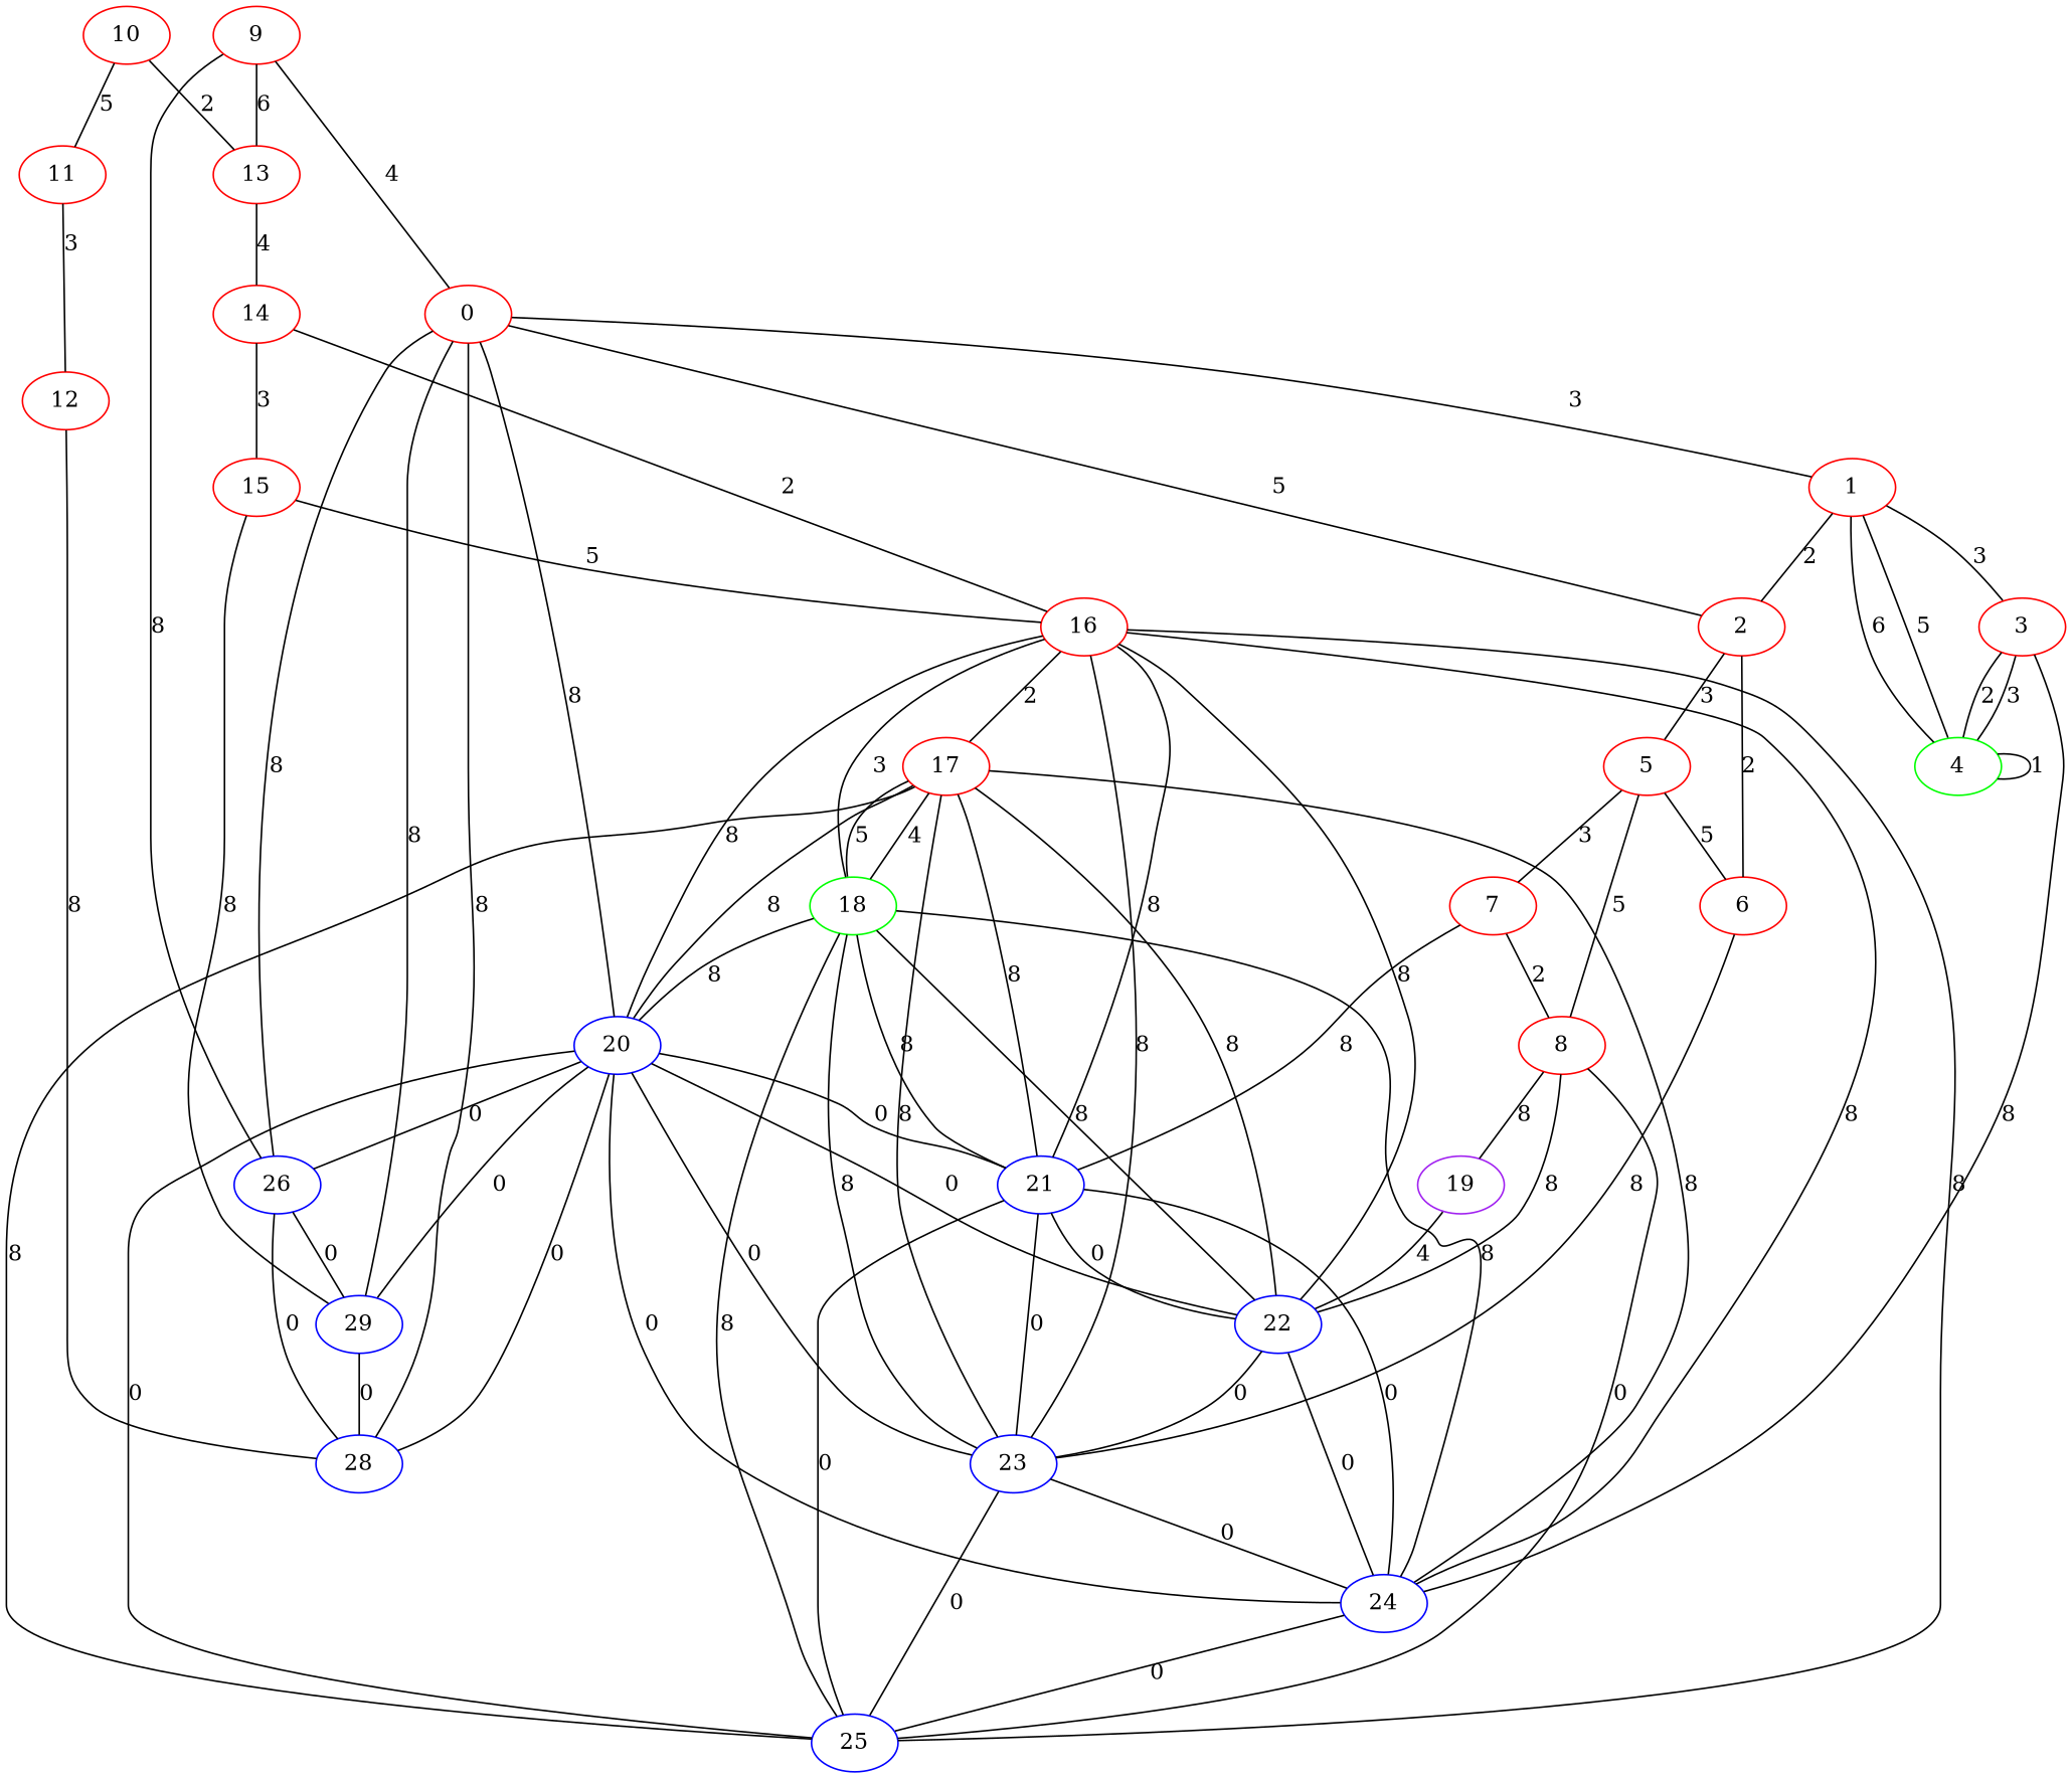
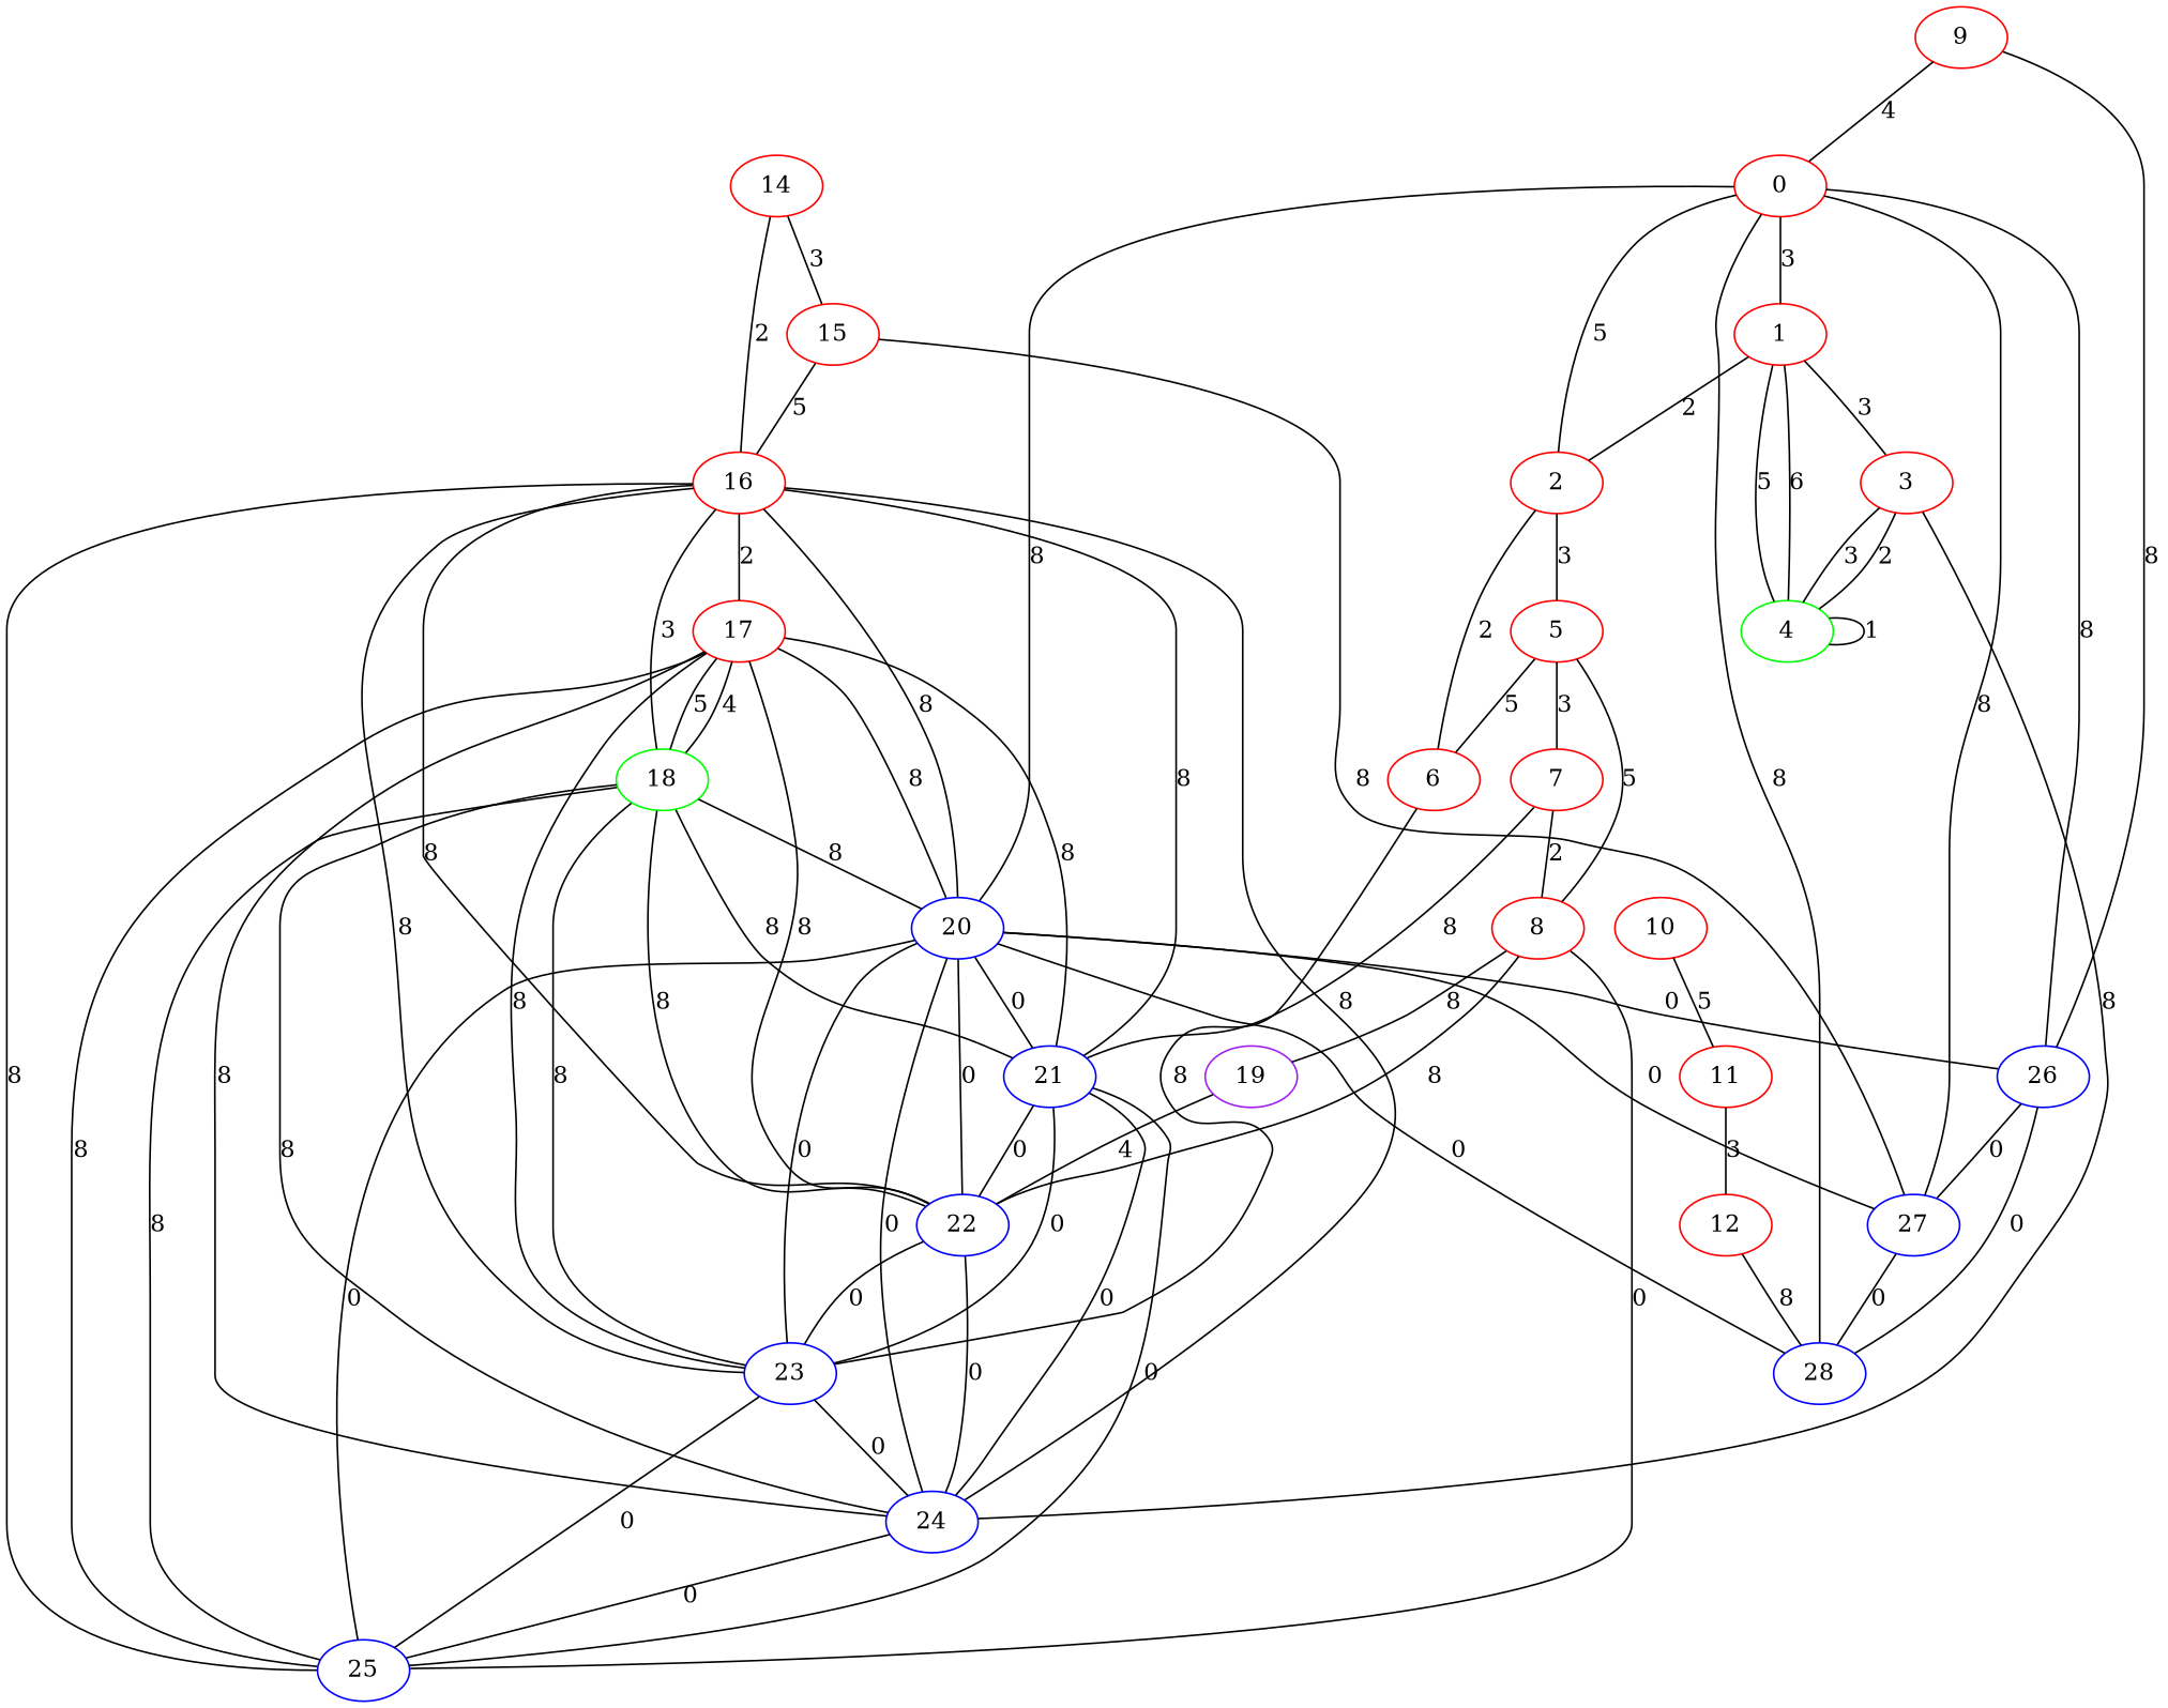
  graph {
    node [color=red weight=1]
    0
    1
    2
    20 [color=blue weight=3]
    26 [color=blue weight=3]
-   27 [color=blue weight=3 label=29]
+   27 [color=blue weight=3]
    28 [color=blue weight=3]
    3
    4 [color=green weight=2]
    5
    6
    24 [color=blue weight=3]
    23 [color=blue weight=3]
    21 [color=blue weight=3]
    22 [color=blue weight=3]
    25 [color=blue weight=3]
    7
    8
    19 [color=purple weight=4]
    9
-   13
    10
    11
    14
    12
    15
    16
    17
    18 [color=green weight=2]
    0 -- 1 [label=3]
    0 -- 2 [label=5]
    0 -- 20 [label=8]
    0 -- 26 [label=8]
    0 -- 27 [label=8]
    0 -- 28 [label=8]
    1 -- 2 [label=2]
    1 -- 3 [label=3]
    1 -- 4 [label=5]
    1 -- 4 [label=6]
    2 -- 5 [label=3]
    2 -- 6 [label=2]
    20 -- 26 [label=0]
    20 -- 27 [label=0]
    20 -- 28 [label=0]
    20 -- 24 [label=0]
    20 -- 23 [label=0]
    20 -- 21 [label=0]
    20 -- 22 [label=0]
    20 -- 25 [label=0]
    26 -- 27 [label=0]
    26 -- 28 [label=0]
    27 -- 28 [label=0]
    3 -- 4 [label=2]
    3 -- 4 [label=3]
    3 -- 24 [label=8]
    4 -- 4 [label=1]
    5 -- 6 [label=5]
    5 -- 7 [label=3]
    5 -- 8 [label=5]
    6 -- 23 [label=8]
    24 -- 25 [label=0]
    23 -- 24 [label=0]
    23 -- 25 [label=0]
    21 -- 24 [label=0]
    21 -- 23 [label=0]
    21 -- 22 [label=0]
    21 -- 25 [label=0]
    22 -- 24 [label=0]
    22 -- 23 [label=0]
    7 -- 21 [label=8]
    7 -- 8 [label=2]
    8 -- 22 [label=8]
    8 -- 25 [label=0]
    8 -- 19 [label=8]
    19 -- 22 [label=4]
    9 -- 0 [label=4]
    9 -- 26 [label=8]
-   9 -- 13 [label=6]
-   13 -- 14 [label=4]
-   10 -- 13 [label=2]
    10 -- 11 [label=5]
    11 -- 12 [label=3]
    14 -- 15 [label=3]
    14 -- 16 [label=2]
    12 -- 28 [label=8]
    15 -- 27 [label=8]
    15 -- 16 [label=5]
    16 -- 20 [label=8]
    16 -- 24 [label=8]
    16 -- 23 [label=8]
    16 -- 21 [label=8]
    16 -- 22 [label=8]
    16 -- 25 [label=8]
    16 -- 17 [label=2]
    16 -- 18 [label=3]
    17 -- 20 [label=8]
    17 -- 24 [label=8]
    17 -- 23 [label=8]
    17 -- 21 [label=8]
    17 -- 22 [label=8]
    17 -- 25 [label=8]
    17 -- 18 [label=5]
    17 -- 18 [label=4]
    18 -- 20 [label=8]
    18 -- 24 [label=8]
    18 -- 23 [label=8]
    18 -- 21 [label=8]
    18 -- 22 [label=8]
    18 -- 25 [label=8]
  }
